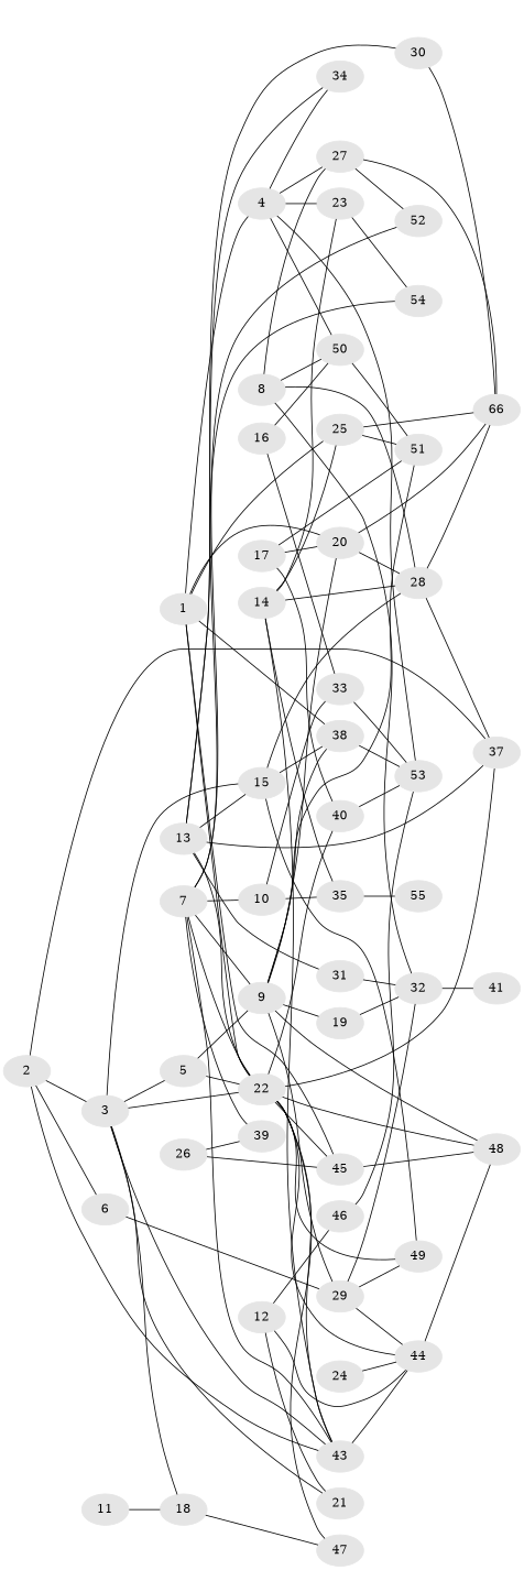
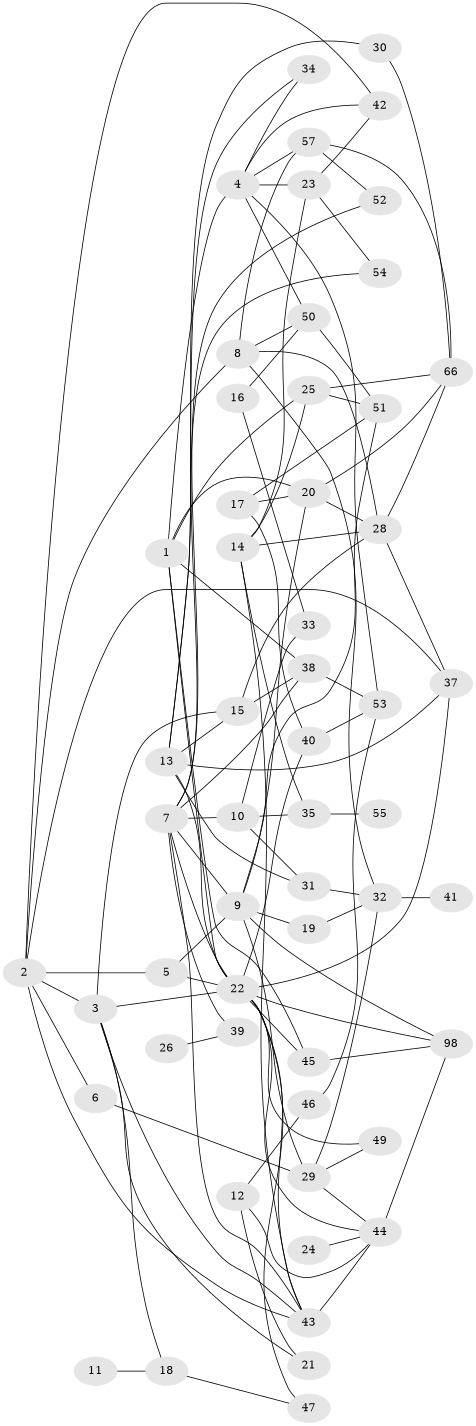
  graph {
    rankdir=LR
    node [color=gray90 style=filled]
    edge [weight=1.0]
    1
    4
    20
    22
    25
    38
    45
+   42
    23
-   27
+   27 [label=57]
    34
    50
    53
    28
    n15 [label=66]
    37
    43
    44
    49
    40
    47
-   48
+   48 [label=98]
    51
    2
    3
    5
    6
    8
    15
    18
    21
    9
    29
    32
    54
    52
    19
    7
    10
    39
    31
    33
    35
    41
    55
    11
    12
    46
    13
    30
    14
    16
    17
    24
    26
    1 -- 4
    1 -- 20
    1 -- 22
    1 -- 25
    1 -- 38
    1 -- 45 [weight=2.0]
+   4 -- 42
    4 -- 23
    4 -- 27
    4 -- 34
    4 -- 50 [weight=2.0]
    4 -- 53
    20 -- 28
    20 -- n15
    22 -- 45
    22 -- 37
    22 -- 43
    22 -- 44
    22 -- 49
    22 -- 40 [weight=2.0]
    22 -- 47
    22 -- 48
    25 -- n15
    25 -- 51
    38 -- 53
    45 -- 48
+   23 -- 42
    23 -- 54
    27 -- n15
    27 -- 52
    50 -- 51 [weight=2.0]
    28 -- n15
    28 -- 37
    43 -- 44
    44 -- 48
    40 -- 53 [weight=2.0]
+   2 -- 42
    2 -- 37
    2 -- 43
    2 -- 3
-   3 -- 5
+   2 -- 5
    2 -- 6
+   2 -- 8
    3 -- 22
    3 -- 43
    3 -- 15
    3 -- 18
    3 -- 21
    5 -- 22
    5 -- 9
    6 -- 29
    8 -- 27
    8 -- 50
    8 -- 28
    8 -- 32
    15 -- 38
    15 -- 28
-   15 -- 49
    18 -- 47
    9 -- 20
-   9 -- 38
+   7 -- 38
    9 -- 48
    9 -- 51
    9 -- 29
    9 -- 19
    29 -- 44
    29 -- 49
    29 -- 32
    32 -- 41
    19 -- 32
    7 -- 22
    7 -- 43
    7 -- 9
    7 -- 54
    7 -- 52
    7 -- 10
    7 -- 39
+   10 -- 31
    10 -- 33
    10 -- 35
    31 -- 32
-   33 -- 53
    35 -- 55
    11 -- 18
    12 -- 44
    12 -- 21
    12 -- 46
    46 -- 53
    13 -- 22
    13 -- 34
    13 -- 37
    13 -- 15
    13 -- 31
    13 -- 30
    30 -- n15
    14 -- 25
    14 -- 23
    14 -- 28
    14 -- 43
    14 -- 35
    16 -- 50
    16 -- 33
    17 -- 20
    17 -- 40
    17 -- 51
    24 -- 44
-   26 -- 45
    26 -- 39
  }
